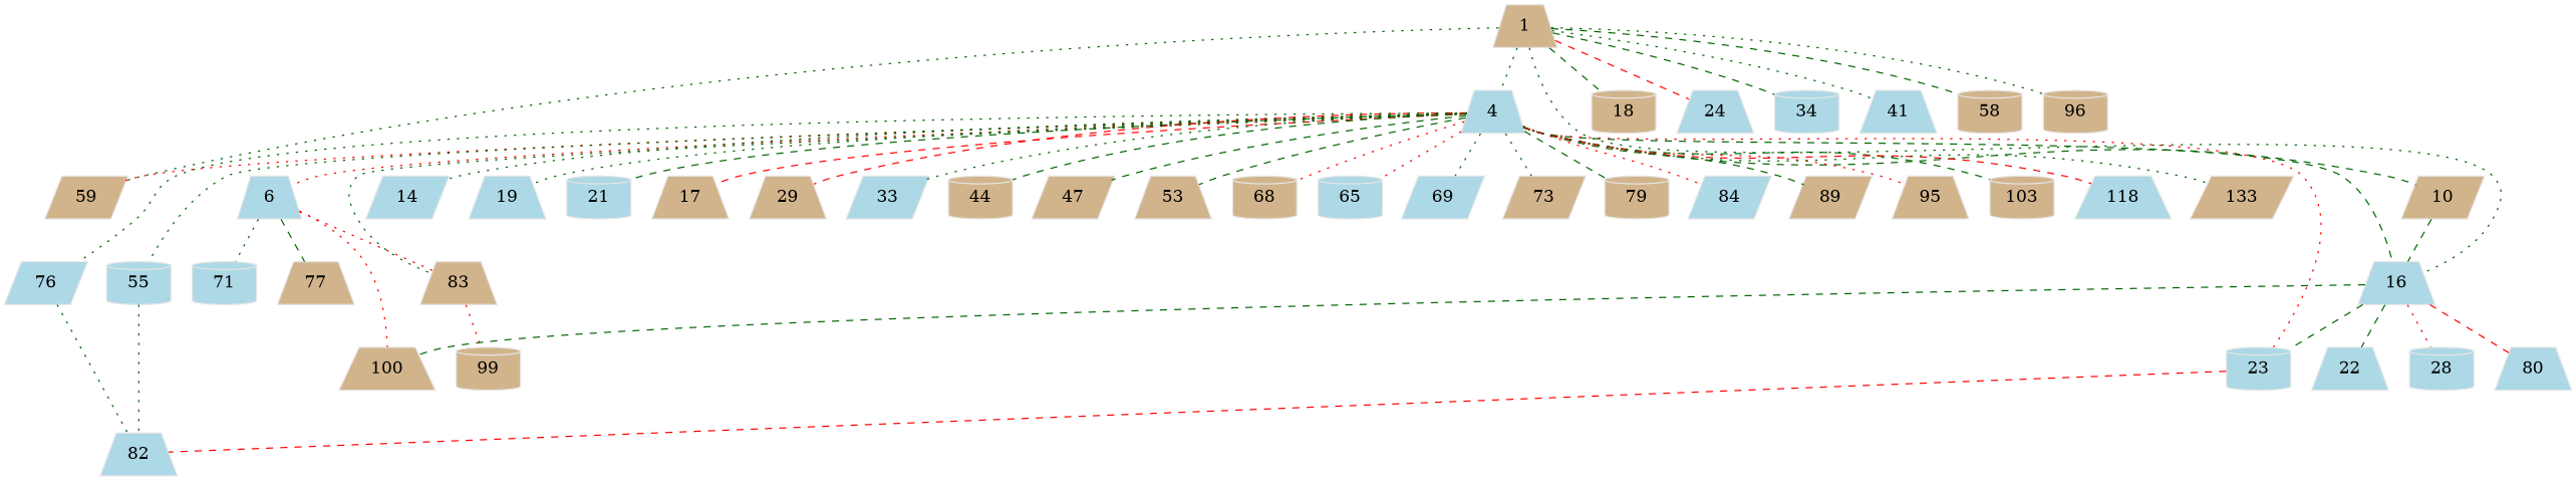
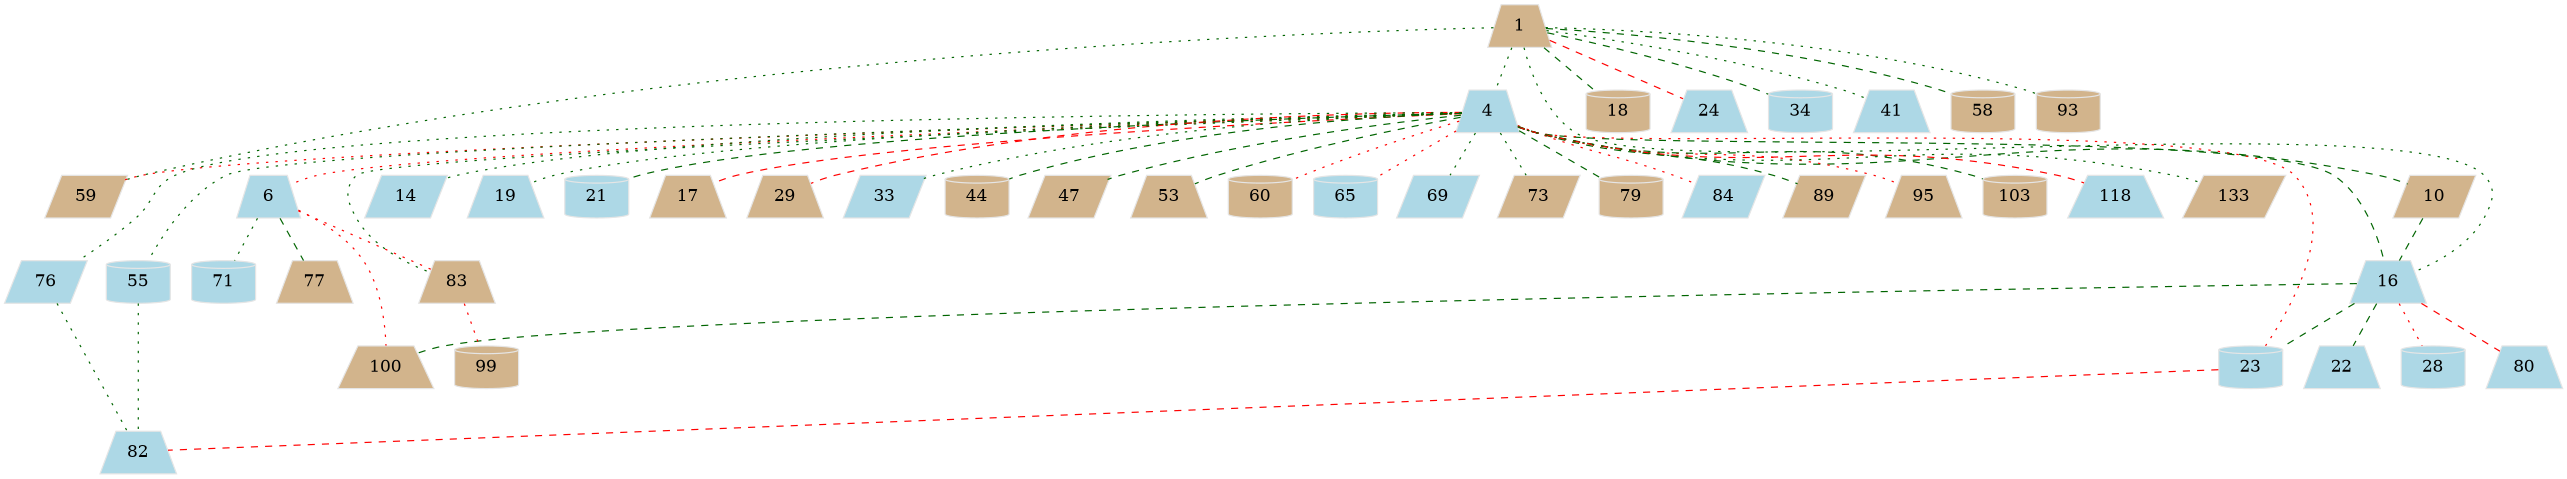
  graph {
    node [color=gray90 fillcolor=tan shape=trapezium style=filled]
    edge [color=darkgreen style=dotted]
    1 [super="+2+11+64"]
    4 [fillcolor=lightblue super="+13+72+26+138+5+8+94"]
    16 [fillcolor=lightblue super="+42+17+46+70"]
    18 [shape=cylinder super="+125+20"]
    24 [fillcolor=lightblue super="+140"]
    34 [fillcolor=lightblue shape=cylinder]
    41 [fillcolor=lightblue]
    58 [shape=cylinder super="+105"]
    59 [shape=parallelogram]
-   93 [shape=cylinder label=96]
+   93 [shape=cylinder]
    6 [fillcolor=lightblue super="+31+49+54+116+7"]
    10 [shape=parallelogram super="+68"]
    14 [fillcolor=lightblue shape=parallelogram]
    19 [fillcolor=lightblue super="+127+107"]
    21 [fillcolor=lightblue shape=cylinder]
    23 [fillcolor=lightblue shape=cylinder super="+39+25"]
    n17 [label=17]
    29 [super="+62"]
    33 [fillcolor=lightblue shape=parallelogram super="+37+56+35+38"]
    44 [shape=cylinder]
    47 [shape=parallelogram]
    53 [super="+137"]
    55 [fillcolor=lightblue shape=cylinder super="+85+135+67"]
-   60 [shape=cylinder label=68]
+   60 [shape=cylinder]
    65 [fillcolor=lightblue shape=cylinder]
    69 [fillcolor=lightblue shape=parallelogram]
    73 [shape=parallelogram]
    76 [fillcolor=lightblue shape=parallelogram]
    79 [shape=cylinder]
    83
    84 [fillcolor=lightblue shape=parallelogram super="+90"]
    89 [shape=parallelogram super="+114"]
    95
    103 [shape=cylinder super="+134"]
    118 [fillcolor=lightblue]
    133 [shape=parallelogram]
    22 [fillcolor=lightblue super="+36"]
    28 [fillcolor=lightblue shape=cylinder super="+122+120+129+97"]
    80 [fillcolor=lightblue]
    100
    71 [fillcolor=lightblue shape=cylinder]
    77
    82 [fillcolor=lightblue super="+123"]
    99 [shape=cylinder]
    1 -- 4 [weight=6]
    1 -- 16
    1 -- 18 [style=dashed]
    1 -- 24 [color=red style=dashed]
    1 -- 34 [style=dashed]
    1 -- 41
    1 -- 58 [style=dashed]
    1 -- 59
    1 -- 93
    4 -- 16 [style=dashed weight=3]
    4 -- 59 [color=red]
    4 -- 6 [color=red]
    4 -- 10 [style=dashed]
    4 -- 14
    4 -- 19
    4 -- 21 [style=dashed]
    4 -- 23 [color=red]
    4 -- n17 [color=red style=dashed]
    4 -- 29 [color=red style=dashed]
    4 -- 33
    4 -- 44 [style=dashed]
    4 -- 47 [style=dashed]
    4 -- 53 [style=dashed]
    4 -- 55
    4 -- 60 [color=red]
    4 -- 65 [color=red]
    4 -- 69
    4 -- 73
    4 -- 76
    4 -- 79 [style=dashed]
    4 -- 83
    4 -- 84 [color=red weight=2]
    4 -- 89 [style=dashed]
    4 -- 95 [color=red]
    4 -- 103 [style=dashed]
    4 -- 118 [color=red style=dashed]
    4 -- 133
    16 -- 23 [style=dashed]
    16 -- 22 [style=dashed]
    16 -- 28 [color=red]
    16 -- 80 [color=red style=dashed]
    16 -- 100 [style=dashed]
    6 -- 83 [color=red]
    6 -- 100 [color=red weight=2]
    6 -- 71
    6 -- 77 [style=dashed]
    10 -- 16 [style=dashed]
    23 -- 82 [color=red style=dashed]
    55 -- 82
    76 -- 82
    83 -- 99 [color=red]
  }
